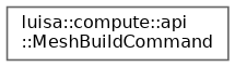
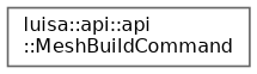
  digraph {
    rankdir=LR
-   n1 [color=grey40 fillcolor=white fontname=Helvetica fontsize=10 height=0.2 label="luisa::compute::api\l::MeshBuildCommand" shape=box style=filled width=0.4]
+   n1 [color=grey40 fillcolor=white fontname=Helvetica fontsize=10 height=0.2 label="luisa::api::api\l::MeshBuildCommand" shape=box style=filled width=0.4]
  }
